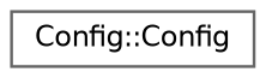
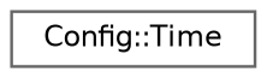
  digraph {
    rankdir=LR
-   n1 [color=grey40 fillcolor=white fontname=Helvetica fontsize=10 height=0.2 label="Config::Config" shape=box style=filled width=0.4]
+   n1 [color=grey40 fillcolor=white fontname=Helvetica fontsize=10 height=0.2 label="Config::Time" shape=box style=filled width=0.4]
  }
